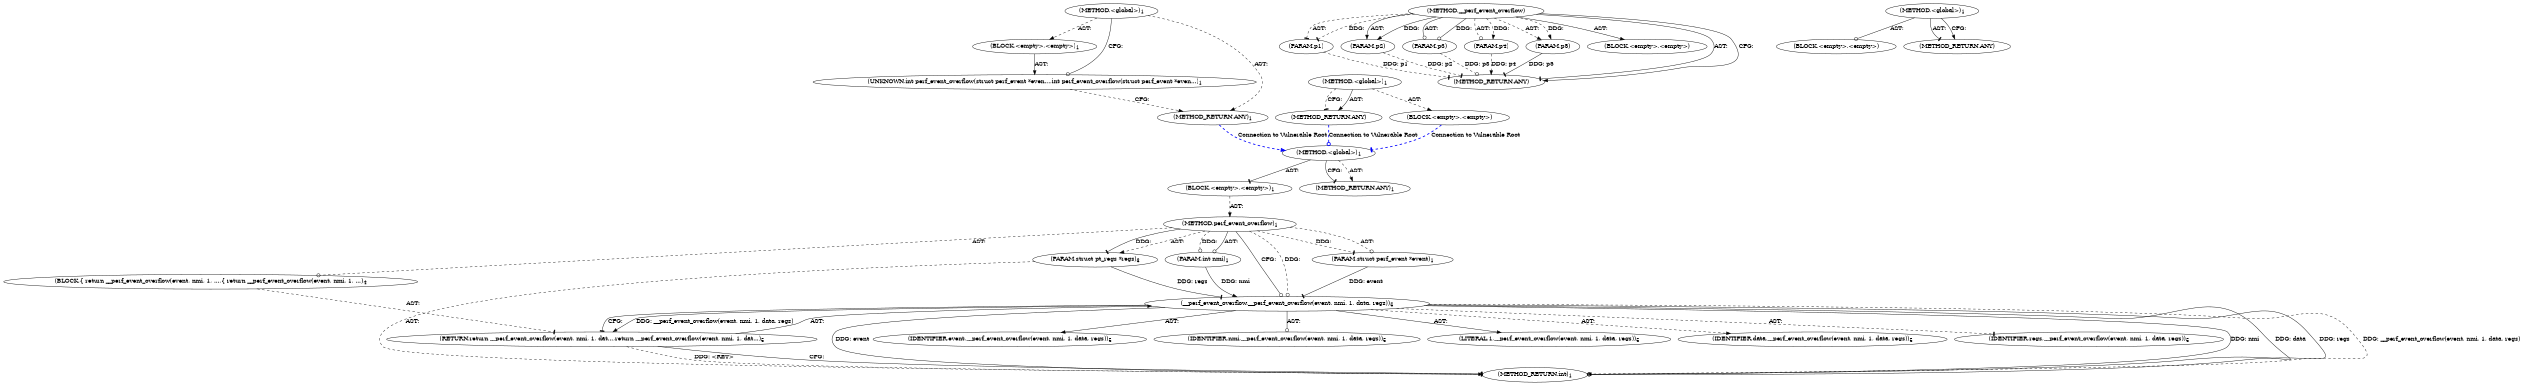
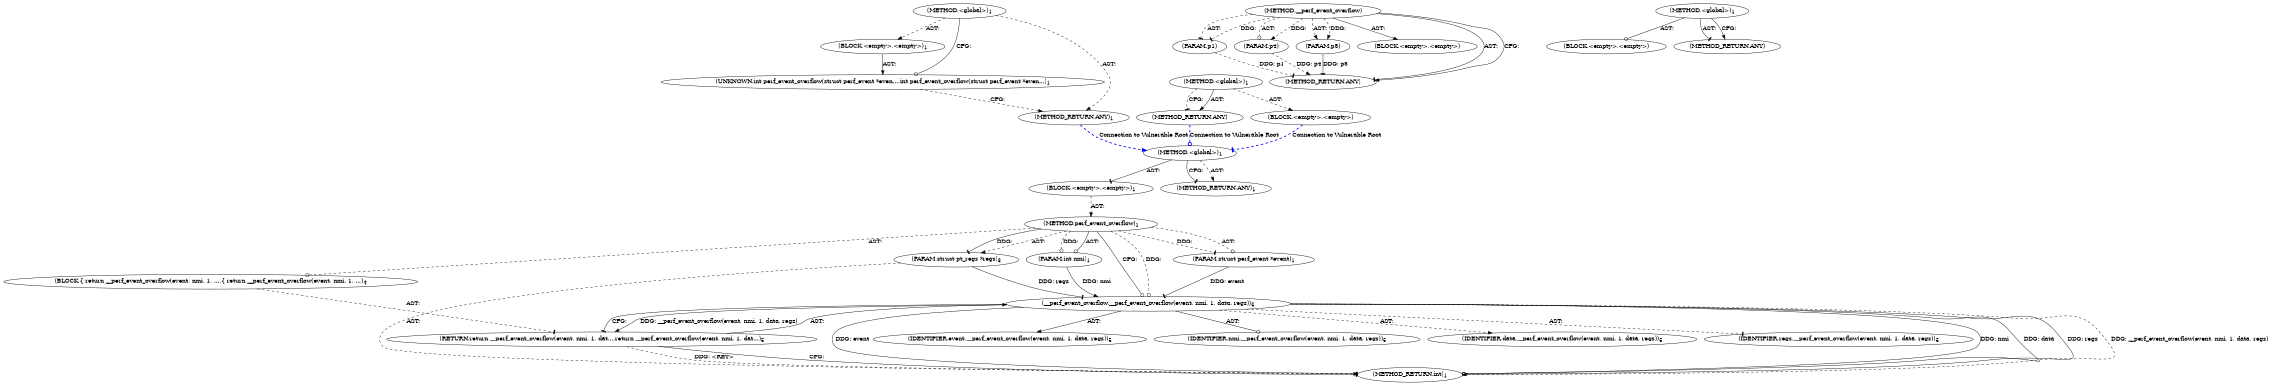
  digraph {
    edge [arrowhead=normal style=solid]
    n1 [label=<(METHOD,&lt;global&gt;)<SUB>1</SUB>>]
    n2 [label=<(BLOCK,&lt;empty&gt;,&lt;empty&gt;)<SUB>1</SUB>>]
    n3 [label=<(METHOD_RETURN,ANY)<SUB>1</SUB>>]
    n4 [label=<(METHOD,perf_event_overflow)<SUB>1</SUB>>]
    n5 [label=<(PARAM,struct perf_event *event)<SUB>1</SUB>>]
    n6 [label=<(PARAM,int nmi)<SUB>1</SUB>>]
    n7 [label=<(PARAM,struct pt_regs *regs)<SUB>3</SUB>>]
    n8 [label=<(BLOCK,{ 	return __perf_event_overflow(event, nmi, 1, ...,{ 	return __perf_event_overflow(event, nmi, 1, ...)<SUB>4</SUB>>]
    n9 [label=<(__perf_event_overflow,__perf_event_overflow(event, nmi, 1, data, regs))<SUB>5</SUB>>]
    n10 [label=<(METHOD_RETURN,int)<SUB>1</SUB>>]
    n11 [label=<(RETURN,return __perf_event_overflow(event, nmi, 1, dat...,return __perf_event_overflow(event, nmi, 1, dat...)<SUB>5</SUB>>]
    n12 [label=<(IDENTIFIER,event,__perf_event_overflow(event, nmi, 1, data, regs))<SUB>5</SUB>>]
    n13 [label=<(IDENTIFIER,nmi,__perf_event_overflow(event, nmi, 1, data, regs))<SUB>5</SUB>>]
-   n14 [label=<(LITERAL,1,__perf_event_overflow(event, nmi, 1, data, regs))<SUB>5</SUB>>]
    n15 [label=<(IDENTIFIER,data,__perf_event_overflow(event, nmi, 1, data, regs))<SUB>5</SUB>>]
    n16 [label=<(IDENTIFIER,regs,__perf_event_overflow(event, nmi, 1, data, regs))<SUB>5</SUB>>]
    n17 [label=<(METHOD,__perf_event_overflow)>]
    n18 [label=<(PARAM,p1)>]
-   n19 [label=<(PARAM,p2)>]
-   n20 [label=<(PARAM,p3)>]
    n21 [label=<(PARAM,p4)>]
    n22 [label=<(PARAM,p5)>]
    n23 [label=<(BLOCK,&lt;empty&gt;,&lt;empty&gt;)>]
    n24 [label=<(METHOD_RETURN,ANY)>]
    n25 [label=<(METHOD,&lt;global&gt;)<SUB>1</SUB>>]
    n26 [label=<(BLOCK,&lt;empty&gt;,&lt;empty&gt;)>]
    n27 [label=<(METHOD_RETURN,ANY)>]
    n28 [label=<(METHOD,&lt;global&gt;)<SUB>1</SUB>>]
    n29 [label=<(BLOCK,&lt;empty&gt;,&lt;empty&gt;)<SUB>1</SUB>>]
    n30 [label=<(UNKNOWN,int perf_event_overflow(struct perf_event *even...,int perf_event_overflow(struct perf_event *even...)<SUB>1</SUB>>]
    n31 [label=<(METHOD_RETURN,ANY)<SUB>1</SUB>>]
    n32 [label=<(METHOD,&lt;global&gt;)<SUB>1</SUB>>]
    n33 [label=<(BLOCK,&lt;empty&gt;,&lt;empty&gt;)>]
    n34 [label=<(METHOD_RETURN,ANY)>]
    n1 -> n2 [arrowhead=tee label="AST: "]
    n1 -> n3 [label="AST: " style=dashed]
    n1 -> n3 [arrowhead=tee label="CFG: "]
    n2 -> n4 [label="AST: " style=dashed]
    n4 -> n5 [arrowhead=odot label="AST: " style=dashed]
    n4 -> n5 [arrowhead=tee label="DDG: " style=dashed]
    n4 -> n6 [arrowhead=odot label="AST: "]
    n4 -> n6 [arrowhead=odot label="DDG: " style=dashed]
    n4 -> n7 [label="AST: " style=dashed]
    n4 -> n7 [arrowhead=tee label="DDG: "]
    n4 -> n8 [arrowhead=odot label="AST: " style=dashed]
    n4 -> n9 [arrowhead=odot label="CFG: "]
    n4 -> n9 [arrowhead=odot label="DDG: " style=dashed]
    n5 -> n9 [arrowhead=tee label="DDG: event"]
    n6 -> n9 [label="DDG: nmi"]
    n7 -> n9 [arrowhead=tee label="DDG: regs"]
    n7 -> n10 [arrowhead=tee label="AST: " style=dashed]
    n8 -> n11 [arrowhead=tee label="AST: " style=dashed]
    n9 -> n10 [arrowhead=odot label="DDG: event"]
    n9 -> n10 [arrowhead=odot label="DDG: nmi"]
    n9 -> n10 [arrowhead=odot label="DDG: data"]
    n9 -> n10 [arrowhead=odot label="DDG: regs"]
    n9 -> n10 [label="DDG: __perf_event_overflow(event, nmi, 1, data, regs)" style=dashed]
    n9 -> n11 [arrowhead=tee label="CFG: "]
    n9 -> n11 [label="DDG: __perf_event_overflow(event, nmi, 1, data, regs)"]
    n9 -> n12 [label="AST: "]
    n9 -> n13 [arrowhead=odot label="AST: "]
-   n9 -> n14 [label="AST: "]
    n9 -> n15 [label="AST: " style=dashed]
    n9 -> n16 [arrowhead=tee label="AST: " style=dashed]
    n11 -> n9 [label="AST: "]
    n11 -> n10 [arrowhead=tee label="CFG: "]
    n11 -> n10 [label="DDG: &lt;RET&gt;" style=dashed]
    n17 -> n18 [arrowhead=tee label="AST: " style=dashed]
    n17 -> n18 [arrowhead=tee label="DDG: " style=dashed]
-   n17 -> n19 [label="AST: "]
-   n17 -> n19 [label="DDG: "]
-   n17 -> n20 [arrowhead=odot label="AST: "]
-   n17 -> n20 [arrowhead=odot label="DDG: "]
    n17 -> n21 [arrowhead=odot label="AST: " style=dashed]
    n17 -> n21 [label="DDG: " style=dashed]
    n17 -> n22 [label="AST: " style=dashed]
    n17 -> n22 [label="DDG: " style=dashed]
    n17 -> n23 [label="AST: "]
    n17 -> n24 [arrowhead=tee label="AST: "]
    n17 -> n24 [label="CFG: "]
    n18 -> n24 [arrowhead=tee label="DDG: p1" style=dashed]
-   n19 -> n24 [arrowhead=tee label="DDG: p2" style=dashed]
-   n20 -> n24 [arrowhead=odot label="DDG: p3" style=dashed]
    n21 -> n24 [label="DDG: p4" style=dashed]
    n22 -> n24 [arrowhead=tee label="DDG: p5"]
    n25 -> n26 [arrowhead=odot label="AST: "]
    n25 -> n27 [arrowhead=tee label="AST: "]
    n25 -> n27 [label="CFG: "]
    n28 -> n29 [label="AST: " style=dashed]
    n28 -> n30 [arrowhead=odot label="CFG: "]
    n28 -> n31 [label="AST: " style=dashed]
    n29 -> n30 [label="AST: "]
    n30 -> n31 [label="CFG: " style=dashed]
    n31 -> n1 [color=blue label="Connection to Vulnerable Root" penwidth=2.0 style=dashed]
    n32 -> n33 [label="AST: " style=dashed]
    n32 -> n34 [label="AST: "]
    n32 -> n34 [arrowhead=tee label="CFG: " style=dashed]
    n33 -> n1 [arrowhead=tee color=blue label="Connection to Vulnerable Root" penwidth=2.0 style=dashed]
    n34 -> n1 [arrowhead=odot color=blue label="Connection to Vulnerable Root" penwidth=2.0 style=dashed]
  }
